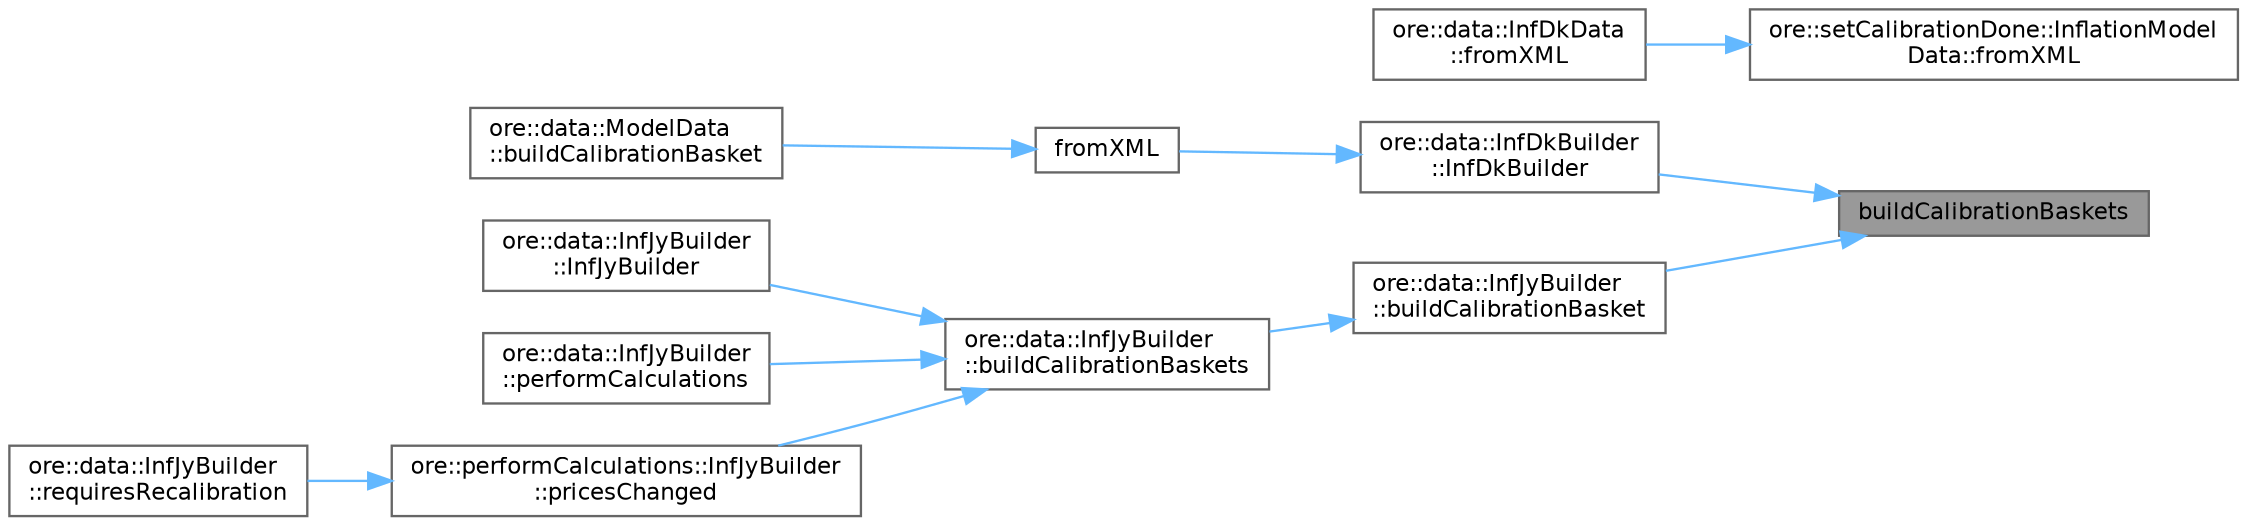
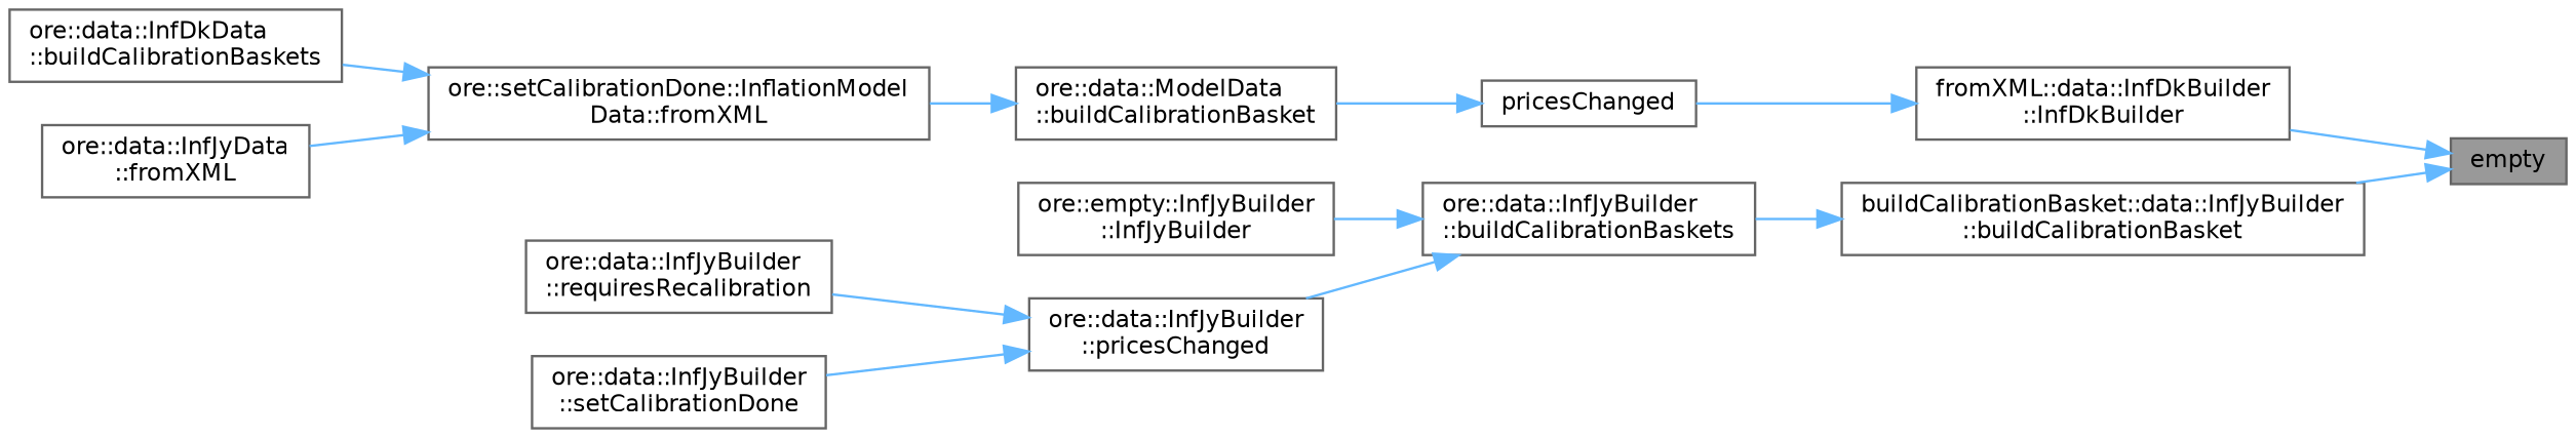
  digraph {
    rankdir=RL
    node [color=grey40 fillcolor=white fontname=Helvetica fontsize=10 shape=box style=filled]
    edge [color=steelblue1 dir=back fontname=Helvetica fontsize=10 labelfontname=Helvetica labelfontsize=10 style=solid]
-   n1 [color=gray40 fillcolor=grey60 fontcolor=black height=0.2 label=buildCalibrationBaskets width=0.4]
-   n2 [height=0.2 label="ore::data::InfDkBuilder\l::InfDkBuilder" width=0.4]
-   n3 [height=0.2 label="ore::data::InfJyBuilder\l::buildCalibrationBasket" width=0.4]
-   n4 [height=0.2 label=fromXML width=0.4]
+   n1 [color=gray40 fillcolor=grey60 fontcolor=black height=0.2 label=empty width=0.4]
+   n2 [height=0.2 label="fromXML::data::InfDkBuilder\l::InfDkBuilder" width=0.4]
+   n3 [height=0.2 label="buildCalibrationBasket::data::InfJyBuilder\l::buildCalibrationBasket" width=0.4]
+   n4 [height=0.2 label=pricesChanged width=0.4]
    n5 [height=0.2 label="ore::data::InfJyBuilder\l::buildCalibrationBaskets" width=0.4]
    n6 [height=0.2 label="ore::data::ModelData\l::buildCalibrationBasket" width=0.4]
-   n7 [height=0.2 label="ore::data::InfJyBuilder\l::InfJyBuilder" width=0.4]
-   n8 [height=0.2 label="ore::data::InfJyBuilder\l::performCalculations" width=0.4]
-   n9 [height=0.2 label="ore::performCalculations::InfJyBuilder\l::pricesChanged" width=0.4]
+   n7 [height=0.2 label="ore::empty::InfJyBuilder\l::InfJyBuilder" width=0.4]
+   n9 [height=0.2 label="ore::data::InfJyBuilder\l::pricesChanged" width=0.4]
    n10 [height=0.2 label="ore::data::InfJyBuilder\l::requiresRecalibration" width=0.4]
+   n11 [height=0.2 label="ore::data::InfJyBuilder\l::setCalibrationDone" width=0.4]
    n12 [height=0.2 label="ore::setCalibrationDone::InflationModel\lData::fromXML" width=0.4]
-   n13 [height=0.2 label="ore::data::InfDkData\l::fromXML" width=0.4]
+   n13 [height=0.2 label="ore::data::InfDkData\l::buildCalibrationBaskets" width=0.4]
+   n14 [height=0.2 label="ore::data::InfJyData\l::fromXML" width=0.4]
    n1 -> n2
    n1 -> n3
    n2 -> n4
    n3 -> n5
    n4 -> n6
    n5 -> n7
-   n5 -> n8
    n5 -> n9
+   n6 -> n12
    n9 -> n10
+   n9 -> n11
    n12 -> n13
+   n12 -> n14
  }
